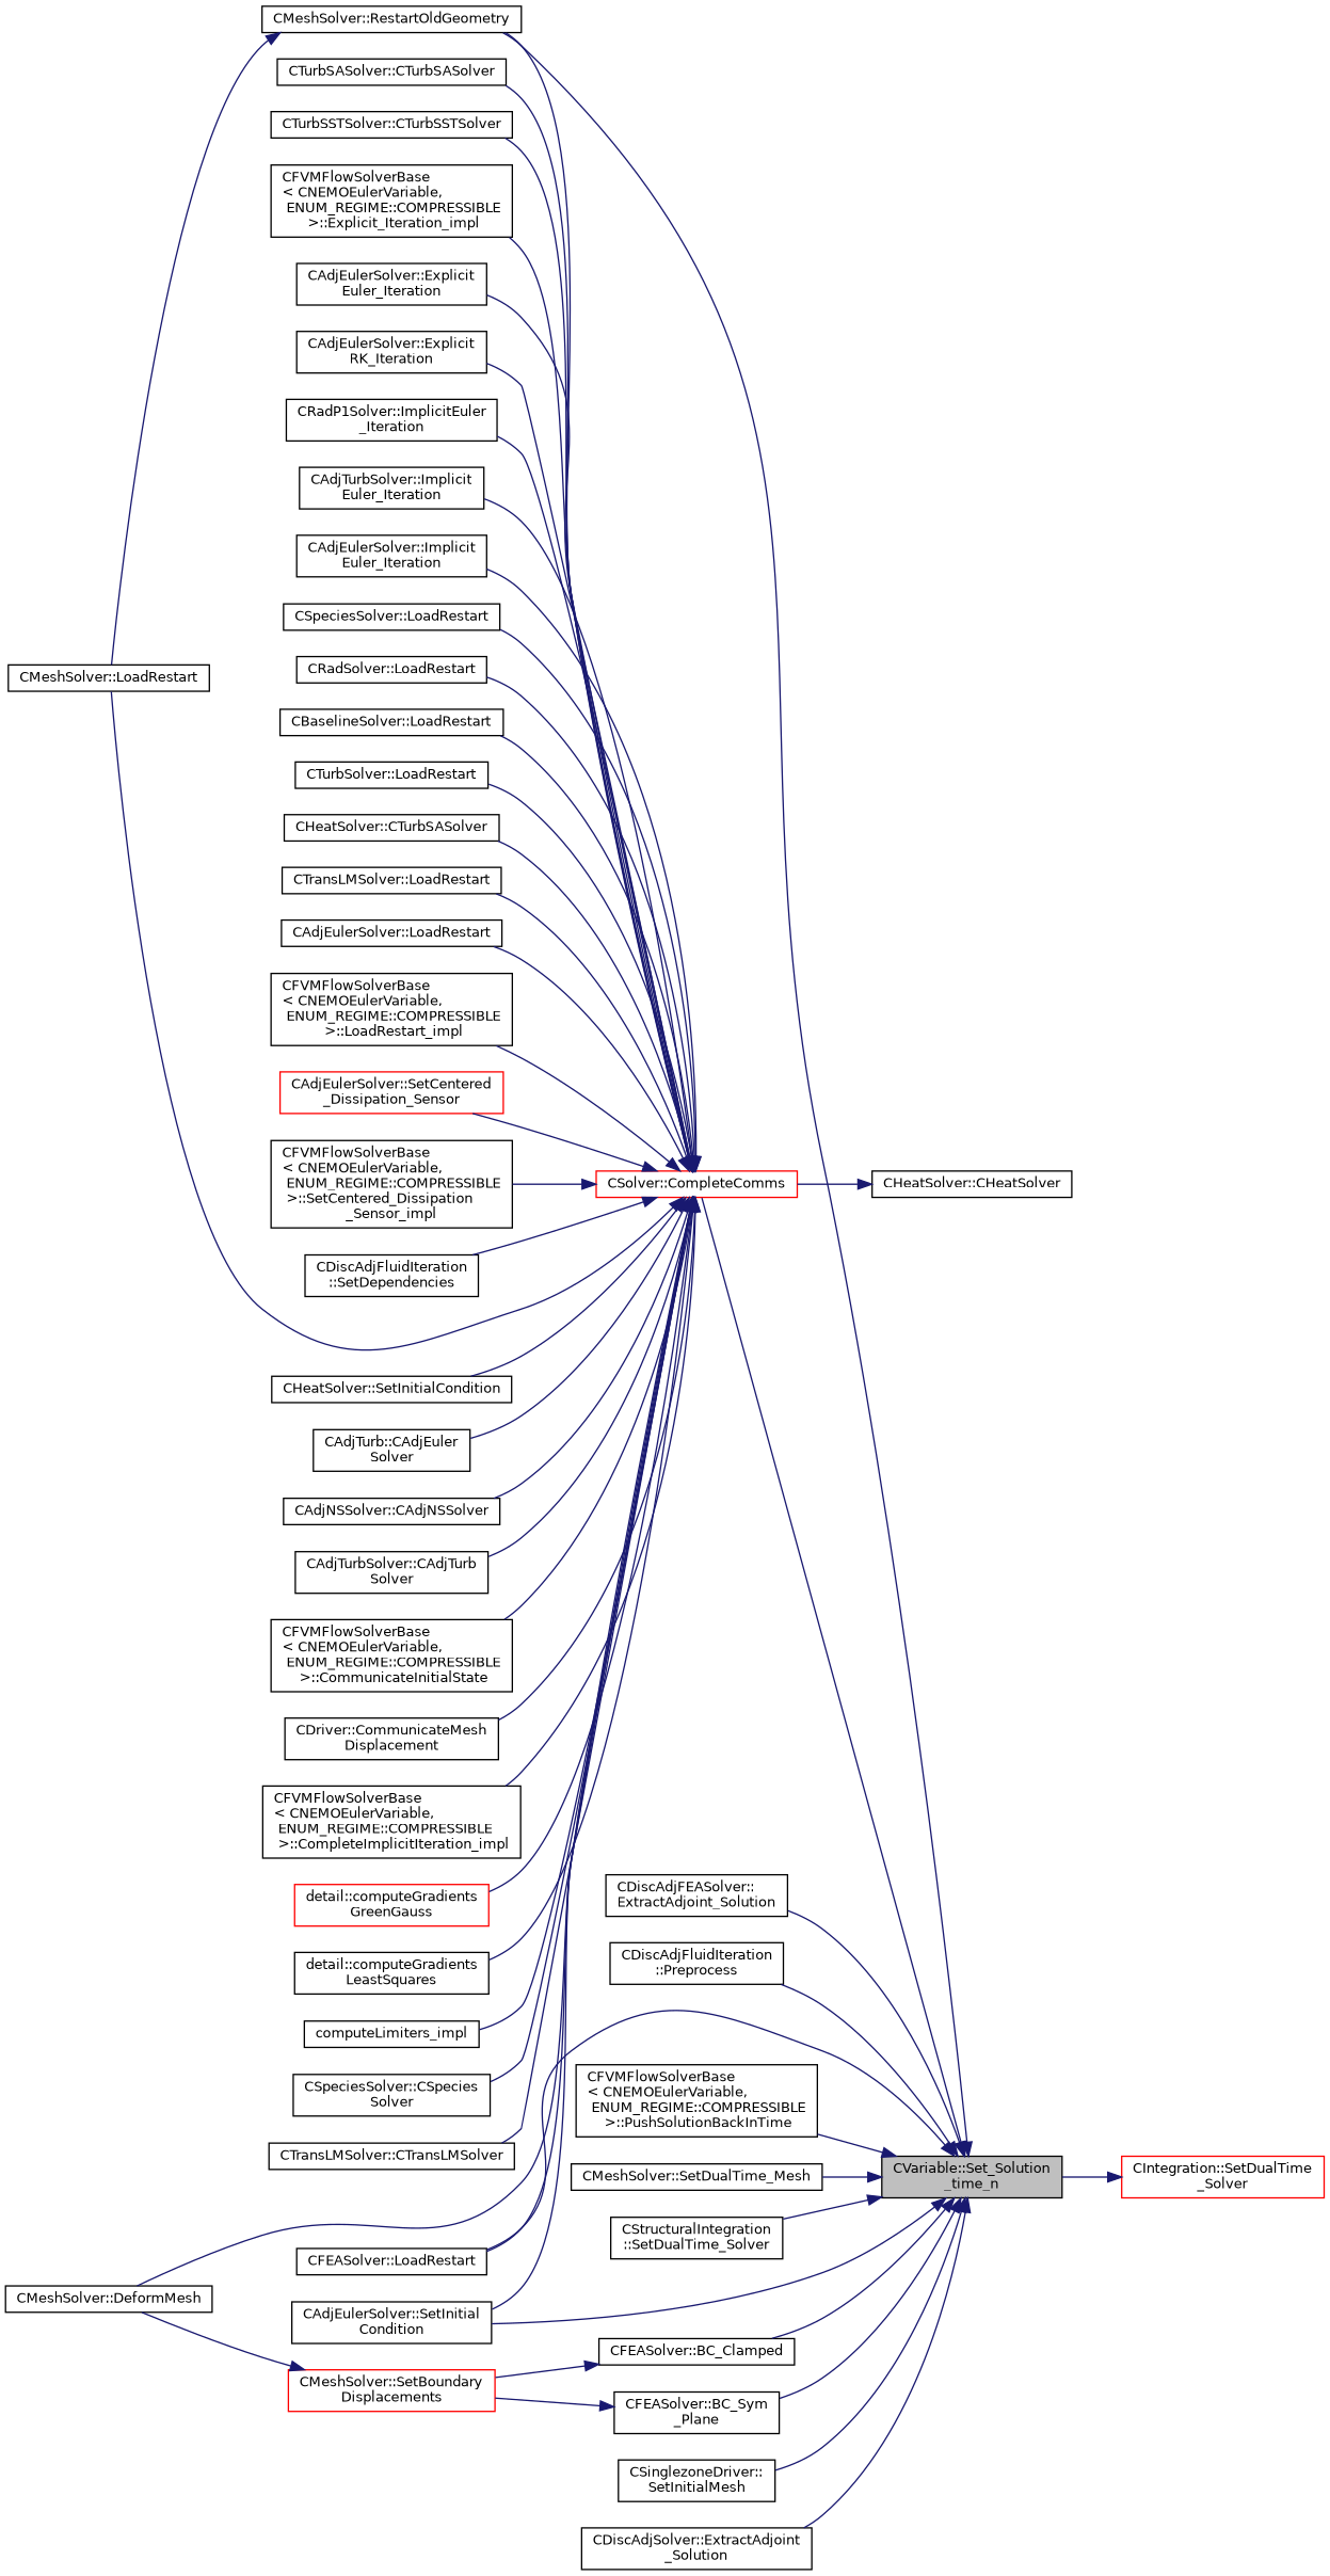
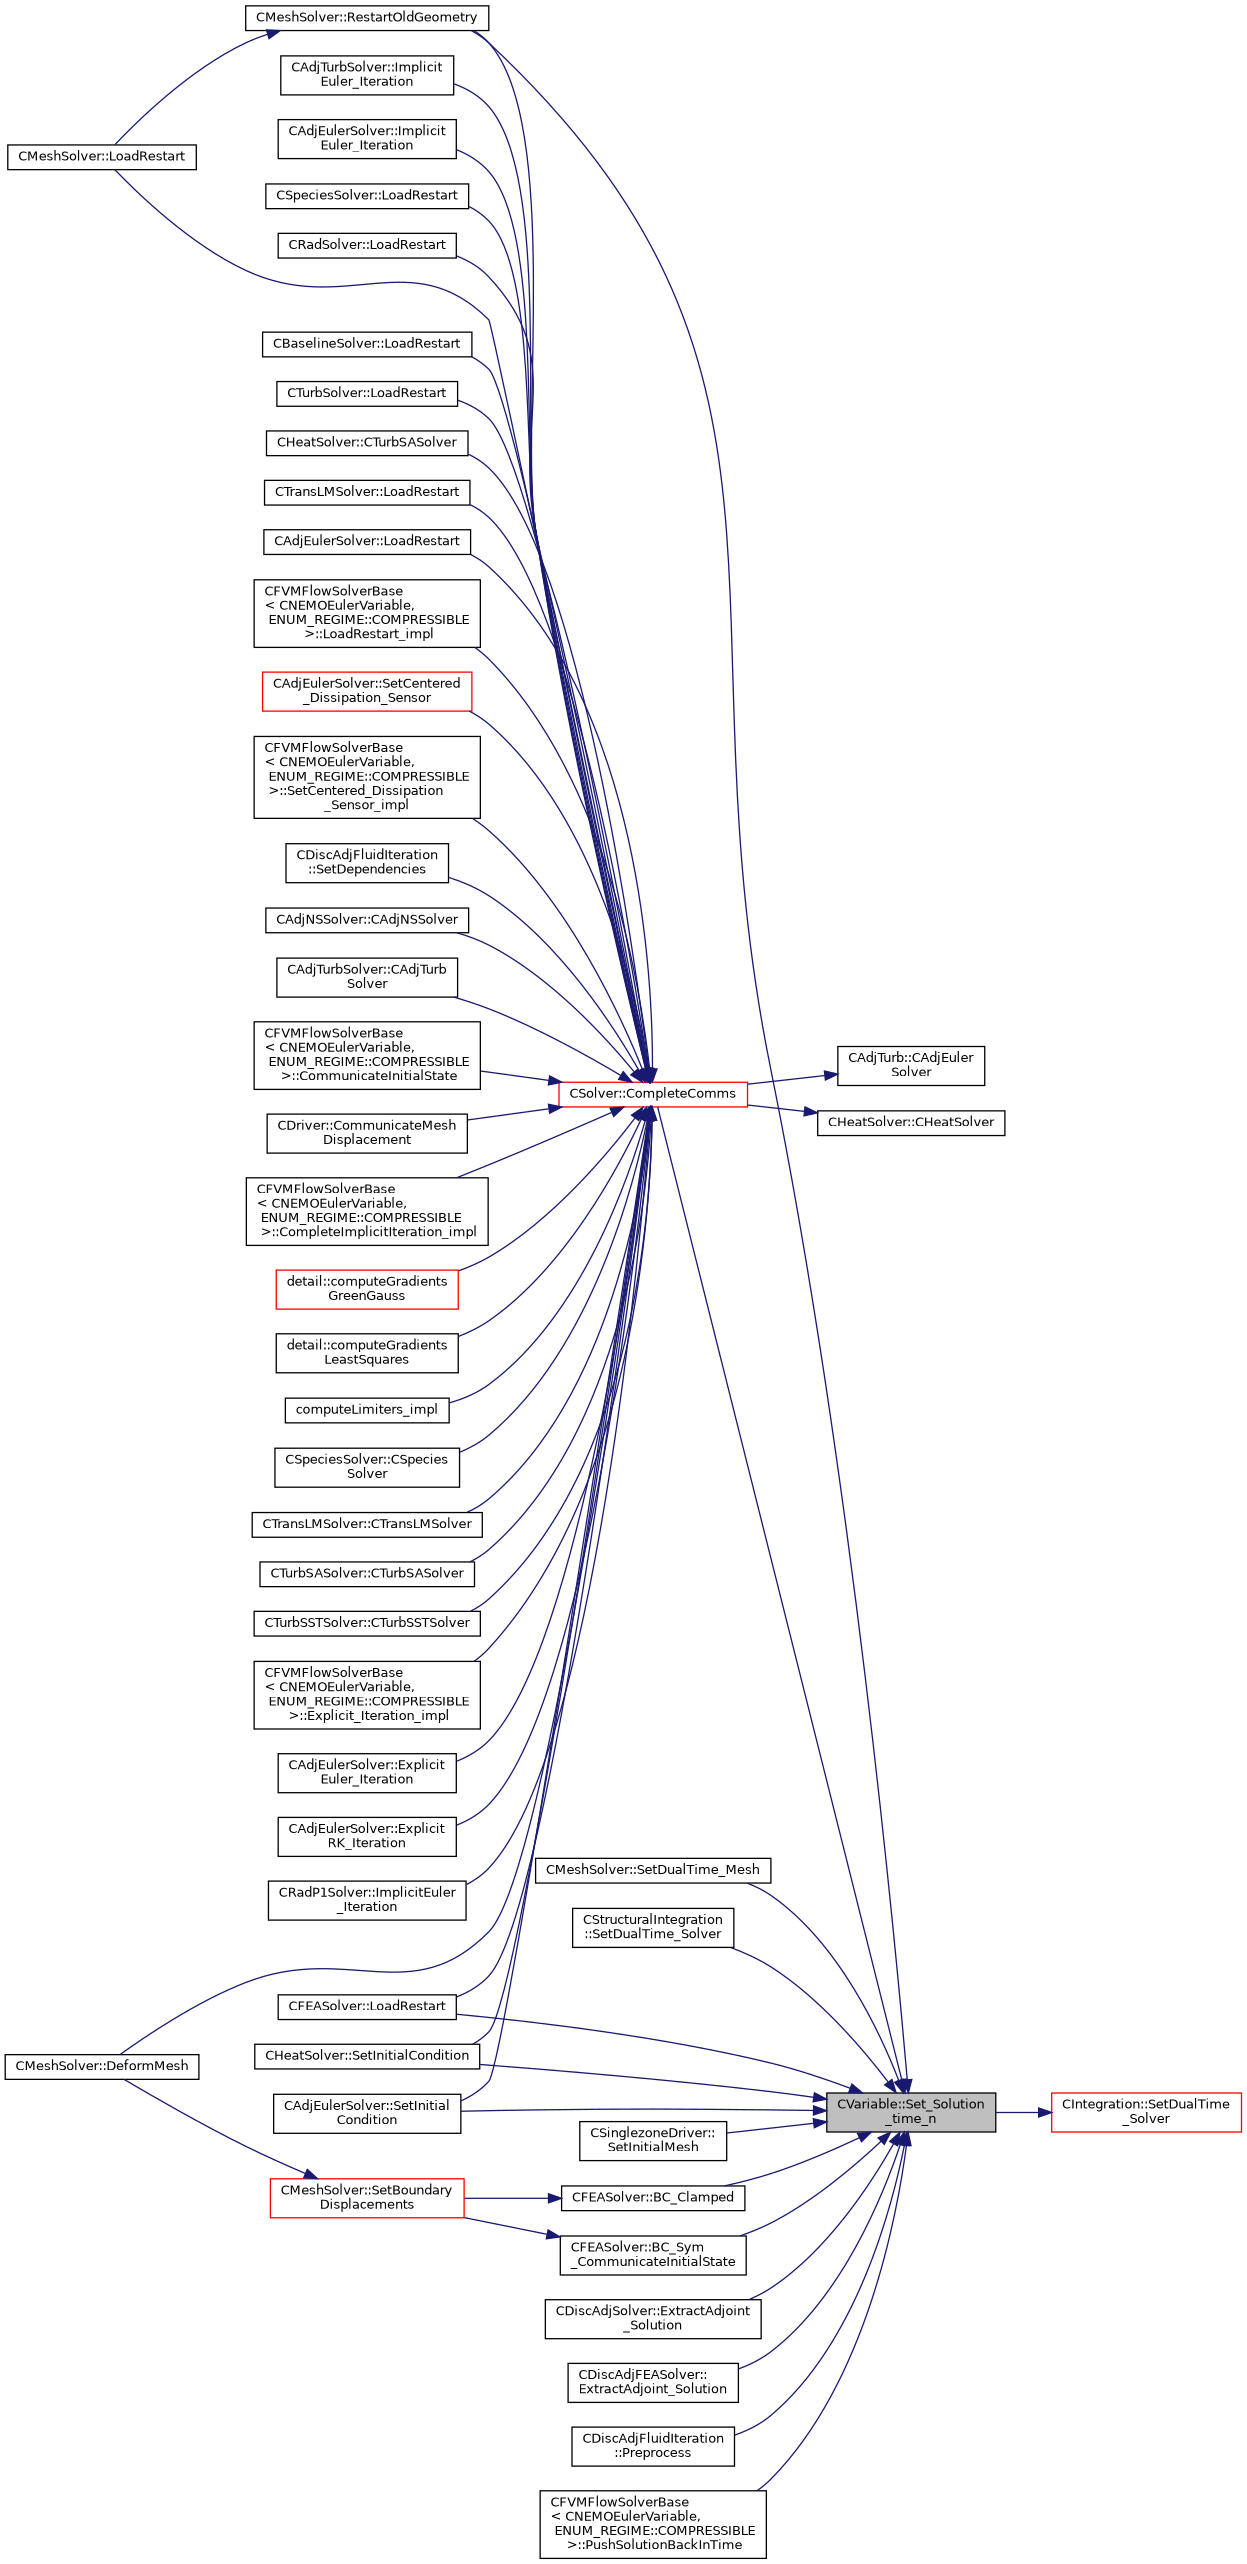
  digraph {
    rankdir=RL
    node [color=black fillcolor=white fontname=Helvetica fontsize=10 shape=record style=filled]
    edge [color=midnightblue dir=back fontname=Helvetica fontsize=10 labelfontname=Helvetica labelfontsize=10 style=solid]
    n1 [fillcolor=grey75 fontcolor=black height=0.2 label="CVariable::Set_Solution\l_time_n" width=0.4]
    n2 [height=0.2 label="CFEASolver::BC_Clamped" width=0.4]
-   n3 [height=0.2 label="CFEASolver::BC_Sym\l_Plane" width=0.4]
+   n3 [height=0.2 label="CFEASolver::BC_Sym\l_CommunicateInitialState" width=0.4]
    n4 [color=red height=0.2 label="CSolver::CompleteComms" width=0.4]
    n5 [height=0.2 label="CFEASolver::LoadRestart" width=0.4]
    n6 [height=0.2 label="CMeshSolver::RestartOldGeometry" width=0.4]
    n7 [height=0.2 label="CHeatSolver::SetInitialCondition" width=0.4]
    n8 [height=0.2 label="CAdjEulerSolver::SetInitial\lCondition" width=0.4]
    n9 [height=0.2 label="CDiscAdjSolver::ExtractAdjoint\l_Solution" width=0.4]
    n10 [height=0.2 label="CDiscAdjFEASolver::\lExtractAdjoint_Solution" width=0.4]
    n11 [height=0.2 label="CDiscAdjFluidIteration\l::Preprocess" width=0.4]
    n12 [height=0.2 label="CFVMFlowSolverBase\l\< CNEMOEulerVariable,\l ENUM_REGIME::COMPRESSIBLE\l \>::PushSolutionBackInTime" width=0.4]
    n13 [height=0.2 label="CMeshSolver::SetDualTime_Mesh" width=0.4]
    n14 [height=0.2 label="CStructuralIntegration\l::SetDualTime_Solver" width=0.4]
    n15 [height=0.2 label="CSinglezoneDriver::\lSetInitialMesh" width=0.4]
    n16 [color=red height=0.2 label="CMeshSolver::SetBoundary\lDisplacements" width=0.4]
    n17 [height=0.2 label="CMeshSolver::DeformMesh" width=0.4]
    n18 [height=0.2 label="CAdjTurb::CAdjEuler\lSolver" width=0.4]
    n19 [height=0.2 label="CAdjNSSolver::CAdjNSSolver" width=0.4]
    n20 [height=0.2 label="CAdjTurbSolver::CAdjTurb\lSolver" width=0.4]
    n21 [height=0.2 label="CFVMFlowSolverBase\l\< CNEMOEulerVariable,\l ENUM_REGIME::COMPRESSIBLE\l \>::CommunicateInitialState" width=0.4]
    n22 [height=0.2 label="CDriver::CommunicateMesh\lDisplacement" width=0.4]
    n23 [height=0.2 label="CFVMFlowSolverBase\l\< CNEMOEulerVariable,\l ENUM_REGIME::COMPRESSIBLE\l \>::CompleteImplicitIteration_impl" width=0.4]
    n24 [color=red height=0.2 label="detail::computeGradients\lGreenGauss" width=0.4]
    n25 [height=0.2 label="detail::computeGradients\lLeastSquares" width=0.4]
    n26 [height=0.2 label=computeLimiters_impl width=0.4]
    n27 [height=0.2 label="CSpeciesSolver::CSpecies\lSolver" width=0.4]
    n28 [height=0.2 label="CTransLMSolver::CTransLMSolver" width=0.4]
    n29 [height=0.2 label="CTurbSASolver::CTurbSASolver" width=0.4]
    n30 [height=0.2 label="CTurbSSTSolver::CTurbSSTSolver" width=0.4]
    n31 [height=0.2 label="CFVMFlowSolverBase\l\< CNEMOEulerVariable,\l ENUM_REGIME::COMPRESSIBLE\l \>::Explicit_Iteration_impl" width=0.4]
    n32 [height=0.2 label="CAdjEulerSolver::Explicit\lEuler_Iteration" width=0.4]
    n33 [height=0.2 label="CAdjEulerSolver::Explicit\lRK_Iteration" width=0.4]
    n34 [height=0.2 label="CRadP1Solver::ImplicitEuler\l_Iteration" width=0.4]
    n35 [height=0.2 label="CAdjTurbSolver::Implicit\lEuler_Iteration" width=0.4]
    n36 [height=0.2 label="CAdjEulerSolver::Implicit\lEuler_Iteration" width=0.4]
    n37 [height=0.2 label="CSpeciesSolver::LoadRestart" width=0.4]
    n38 [height=0.2 label="CRadSolver::LoadRestart" width=0.4]
    n39 [height=0.2 label="CBaselineSolver::LoadRestart" width=0.4]
    n40 [height=0.2 label="CTurbSolver::LoadRestart" width=0.4]
    n41 [height=0.2 label="CHeatSolver::CTurbSASolver" width=0.4]
    n42 [height=0.2 label="CMeshSolver::LoadRestart" width=0.4]
    n43 [height=0.2 label="CTransLMSolver::LoadRestart" width=0.4]
    n44 [height=0.2 label="CAdjEulerSolver::LoadRestart" width=0.4]
    n45 [height=0.2 label="CFVMFlowSolverBase\l\< CNEMOEulerVariable,\l ENUM_REGIME::COMPRESSIBLE\l \>::LoadRestart_impl" width=0.4]
    n46 [color=red height=0.2 label="CAdjEulerSolver::SetCentered\l_Dissipation_Sensor" width=0.4]
    n47 [height=0.2 label="CFVMFlowSolverBase\l\< CNEMOEulerVariable,\l ENUM_REGIME::COMPRESSIBLE\l \>::SetCentered_Dissipation\l_Sensor_impl" width=0.4]
    n48 [height=0.2 label="CDiscAdjFluidIteration\l::SetDependencies" width=0.4]
    n49 [color=red height=0.2 label="CIntegration::SetDualTime\l_Solver" width=0.4]
    n50 [height=0.2 label="CHeatSolver::CHeatSolver" width=0.4]
    n1 -> n2
    n1 -> n3
    n1 -> n4
    n1 -> n5
    n1 -> n6
+   n1 -> n7
    n1 -> n8
    n1 -> n9
    n1 -> n10
    n1 -> n11
    n1 -> n12
    n1 -> n13
    n1 -> n14
    n1 -> n15
    n2 -> n16
    n3 -> n16
    n4 -> n5
    n4 -> n6
    n4 -> n7
    n4 -> n8
    n4 -> n17
-   n4 -> n18
+   n18 -> n4
    n4 -> n19
    n4 -> n20
    n4 -> n21
    n4 -> n22
    n4 -> n23
    n4 -> n24
    n4 -> n25
    n4 -> n26
    n4 -> n27
    n4 -> n28
    n4 -> n29
    n4 -> n30
    n4 -> n31
    n4 -> n32
    n4 -> n33
    n4 -> n34
    n4 -> n35
    n4 -> n36
    n4 -> n37
    n4 -> n38
    n4 -> n39
    n4 -> n40
    n4 -> n41
    n4 -> n42
    n4 -> n43
    n4 -> n44
    n4 -> n45
    n4 -> n46
    n4 -> n47
    n4 -> n48
    n6 -> n42
    n16 -> n17
    n49 -> n1
    n50 -> n4
  }
